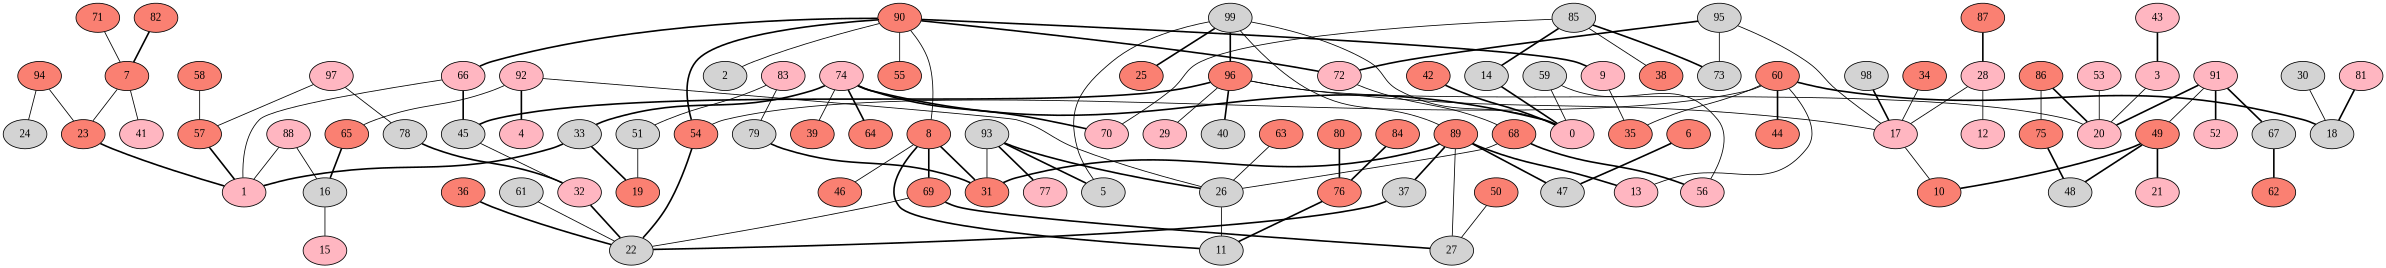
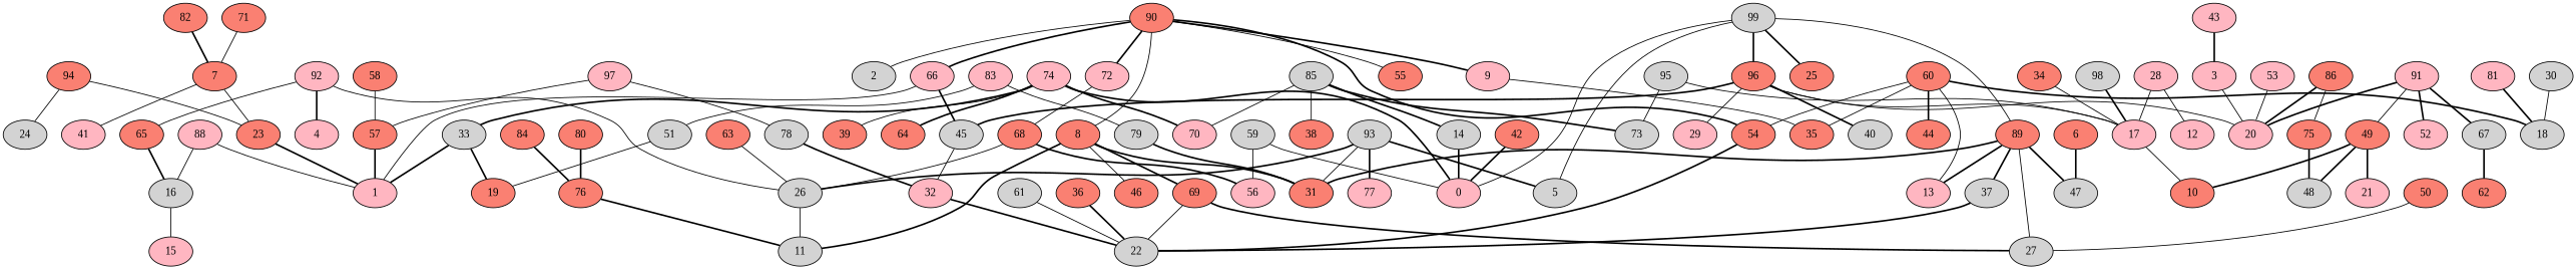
  digraph {
    fontname="Liberation Serif"
    node [fillcolor=salmon fontname="Liberation Serif" style=filled]
    edge [color=black dir=none fontname="Liberation Serif" style=bold]
    71
    7
    23
    41 [fillcolor=lightpink]
    82
    75
    48 [fillcolor=lightgrey]
    42
    0 [fillcolor=lightpink]
    36
    22 [fillcolor=lightgrey]
    97 [fillcolor=lightpink]
    78 [fillcolor=lightgrey]
    57
    32 [fillcolor=lightpink]
    1 [fillcolor=lightpink]
    16 [fillcolor=lightgrey]
    15 [fillcolor=lightpink]
    58
    30 [fillcolor=lightgrey]
    18 [fillcolor=lightgrey]
    84
    76
    11 [fillcolor=lightgrey]
    80
-   87
    28 [fillcolor=lightpink]
    17 [fillcolor=lightpink]
    12 [fillcolor=lightpink]
    66 [fillcolor=lightpink]
    45 [fillcolor=lightgrey]
    83 [fillcolor=lightpink]
    51 [fillcolor=lightgrey]
    79 [fillcolor=lightgrey]
    19
    9 [fillcolor=lightpink]
    35
    92 [fillcolor=lightpink]
    4 [fillcolor=lightpink]
    26 [fillcolor=lightgrey]
    65
    98 [fillcolor=lightgrey]
    10
    89
    47 [fillcolor=lightgrey]
    37 [fillcolor=lightgrey]
    27 [fillcolor=lightgrey]
    31
    33 [fillcolor=lightgrey]
    88 [fillcolor=lightpink]
    81 [fillcolor=lightpink]
    95 [fillcolor=lightgrey]
    73 [fillcolor=lightgrey]
    72 [fillcolor=lightpink]
    91 [fillcolor=lightpink]
    52 [fillcolor=lightpink]
    49
    67 [fillcolor=lightgrey]
    20 [fillcolor=lightpink]
    21 [fillcolor=lightpink]
    62
    68
    5 [fillcolor=lightgrey]
    53 [fillcolor=lightpink]
    50
    59 [fillcolor=lightgrey]
    56 [fillcolor=lightpink]
    90
    55
    2 [fillcolor=lightgrey]
    8
    54
    46
    69
    60
    13 [fillcolor=lightpink]
    44
    6
    94
    24 [fillcolor=lightgrey]
    99 [fillcolor=lightgrey]
    25
    96
    29 [fillcolor=lightpink]
    40 [fillcolor=lightgrey]
    93 [fillcolor=lightgrey]
    77 [fillcolor=lightpink]
    74 [fillcolor=lightpink]
    64
    39
    70 [fillcolor=lightpink]
    86
    85 [fillcolor=lightgrey]
    38
    14 [fillcolor=lightgrey]
    61 [fillcolor=lightgrey]
    3 [fillcolor=lightpink]
    43 [fillcolor=lightpink]
    34
    63
    subgraph sub_1 {
      71
      7
      23
      41
      82
      75
      48
      42
      0
      36
      22
      97
      78
      57
      32
      1
      16
      15
      58
      30
      18
      84
      76
      11
      80
-     87
      28
      17
      12
      66
      45
      83
      51
      79
      19
      9
      35
      92
      4
      26
      65
      98
      10
      89
      47
      37
      27
      31
      33
      88
      81
      95
      73
      72
      91
      52
      49
      67
      20
      21
      62
      68
      5
      53
      50
      59
      56
      90
      55
      2
      8
      54
      46
      69
      60
      13
      44
      6
      94
      24
      99
      25
      96
      29
      40
      93
      77
      74
      64
      39
      70
      86
      85
      38
      14
      61
      3
      43
      34
      63
    }
    71 -> 7 [style=solid]
    7 -> 23 [style=solid]
    7 -> 41 [style=solid]
    23 -> 1
    82 -> 7
    75 -> 48
    42 -> 0
    36 -> 22
    97 -> 78 [style=solid]
    97 -> 57 [style=solid]
    78 -> 32
    57 -> 1
    32 -> 22
    16 -> 15 [style=solid]
    58 -> 57 [style=solid]
    30 -> 18 [style=solid]
    84 -> 76
    76 -> 11
    80 -> 76
-   87 -> 28
    28 -> 17 [style=solid]
    28 -> 12 [style=solid]
    17 -> 10 [style=solid]
    66 -> 1 [style=solid]
    66 -> 45
    45 -> 32 [style=solid]
    83 -> 51 [style=solid]
    83 -> 79 [style=solid]
    51 -> 19 [style=solid]
    79 -> 31
    9 -> 35 [style=solid]
    92 -> 4
    92 -> 26 [style=solid]
    92 -> 65 [style=solid]
    26 -> 11 [style=solid]
    65 -> 16
    98 -> 17
    89 -> 47
    89 -> 37
    89 -> 27 [style=solid]
    89 -> 31
    89 -> 13
    37 -> 22
    33 -> 1
    33 -> 19
    88 -> 1 [style=solid]
    88 -> 16 [style=solid]
    81 -> 18
    95 -> 17 [style=solid]
    95 -> 73 [style=solid]
-   95 -> 72
    72 -> 68 [style=solid]
    91 -> 52
    91 -> 49 [style=solid]
    91 -> 67
    91 -> 20
    49 -> 48
    49 -> 10
    49 -> 21
    67 -> 62
    68 -> 26 [style=solid]
    68 -> 56
    53 -> 20 [style=solid]
    50 -> 27 [style=solid]
    59 -> 0 [style=solid]
    59 -> 56 [style=solid]
    90 -> 66
    90 -> 9
    90 -> 72
    90 -> 55 [style=solid]
    90 -> 2 [style=solid]
    90 -> 8 [style=solid]
    90 -> 54
    8 -> 11
    8 -> 31
    8 -> 46 [style=solid]
    8 -> 69
    54 -> 22
    69 -> 22 [style=solid]
    69 -> 27
    60 -> 18
    60 -> 35 [style=solid]
    60 -> 54 [style=solid]
    60 -> 13 [style=solid]
    60 -> 44
    6 -> 47
    94 -> 23 [style=solid]
    94 -> 24 [style=solid]
    99 -> 0 [style=solid]
    99 -> 89 [style=solid]
    99 -> 5 [style=solid]
    99 -> 25
    99 -> 96
    96 -> 17 [style=solid]
    96 -> 45
    96 -> 20 [style=solid]
    96 -> 29 [style=solid]
    96 -> 40
    93 -> 26
    93 -> 31 [style=solid]
    93 -> 5
    93 -> 77
    74 -> 0
    74 -> 33
    74 -> 64
    74 -> 39 [style=solid]
    74 -> 70
    86 -> 75 [style=solid]
    86 -> 20
    85 -> 73
    85 -> 70 [style=solid]
    85 -> 38 [style=solid]
    85 -> 14
    14 -> 0
    61 -> 22 [style=solid]
    3 -> 20 [style=solid]
    43 -> 3
    34 -> 17 [style=solid]
    63 -> 26 [style=solid]
  }
